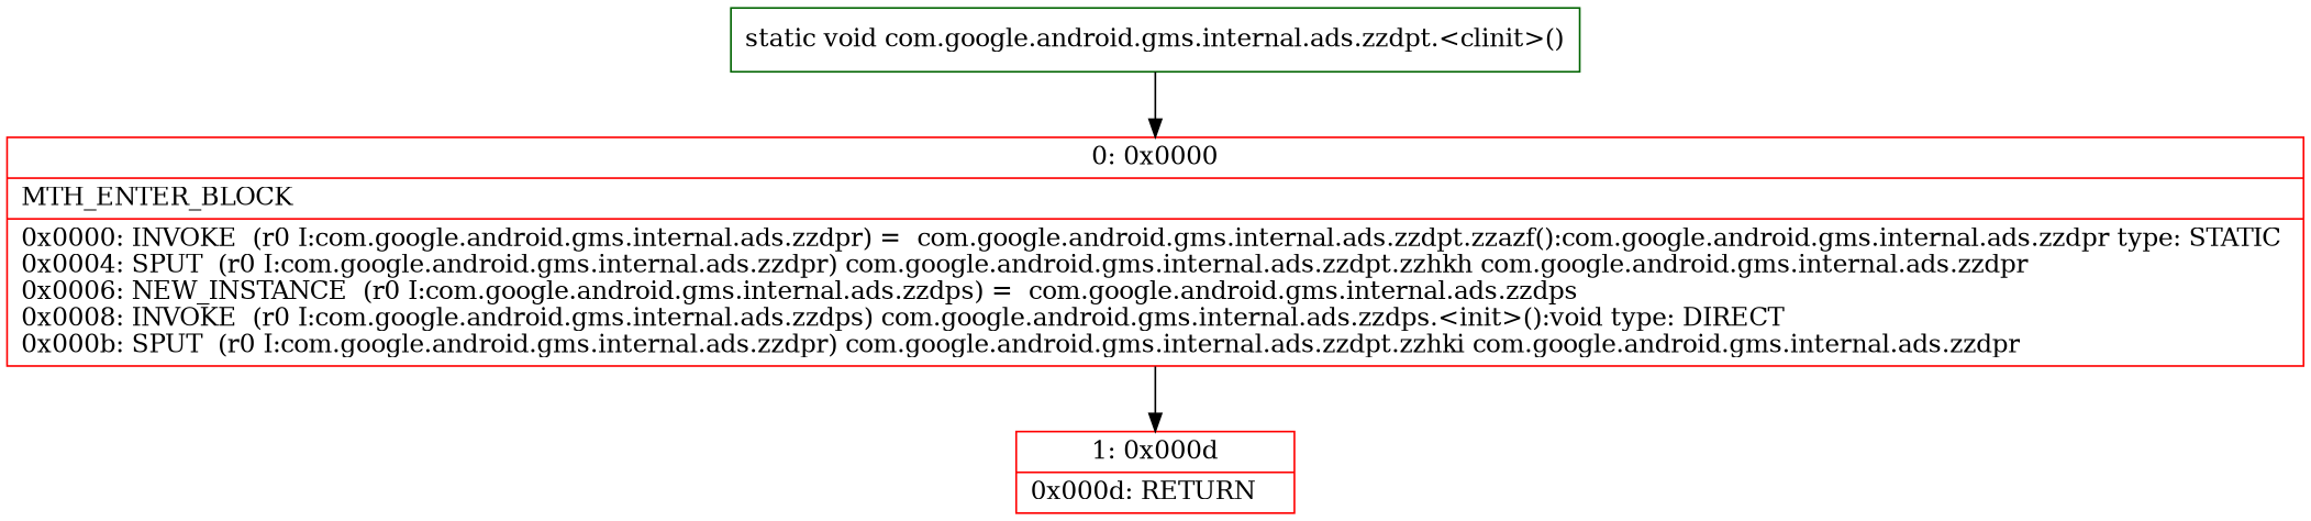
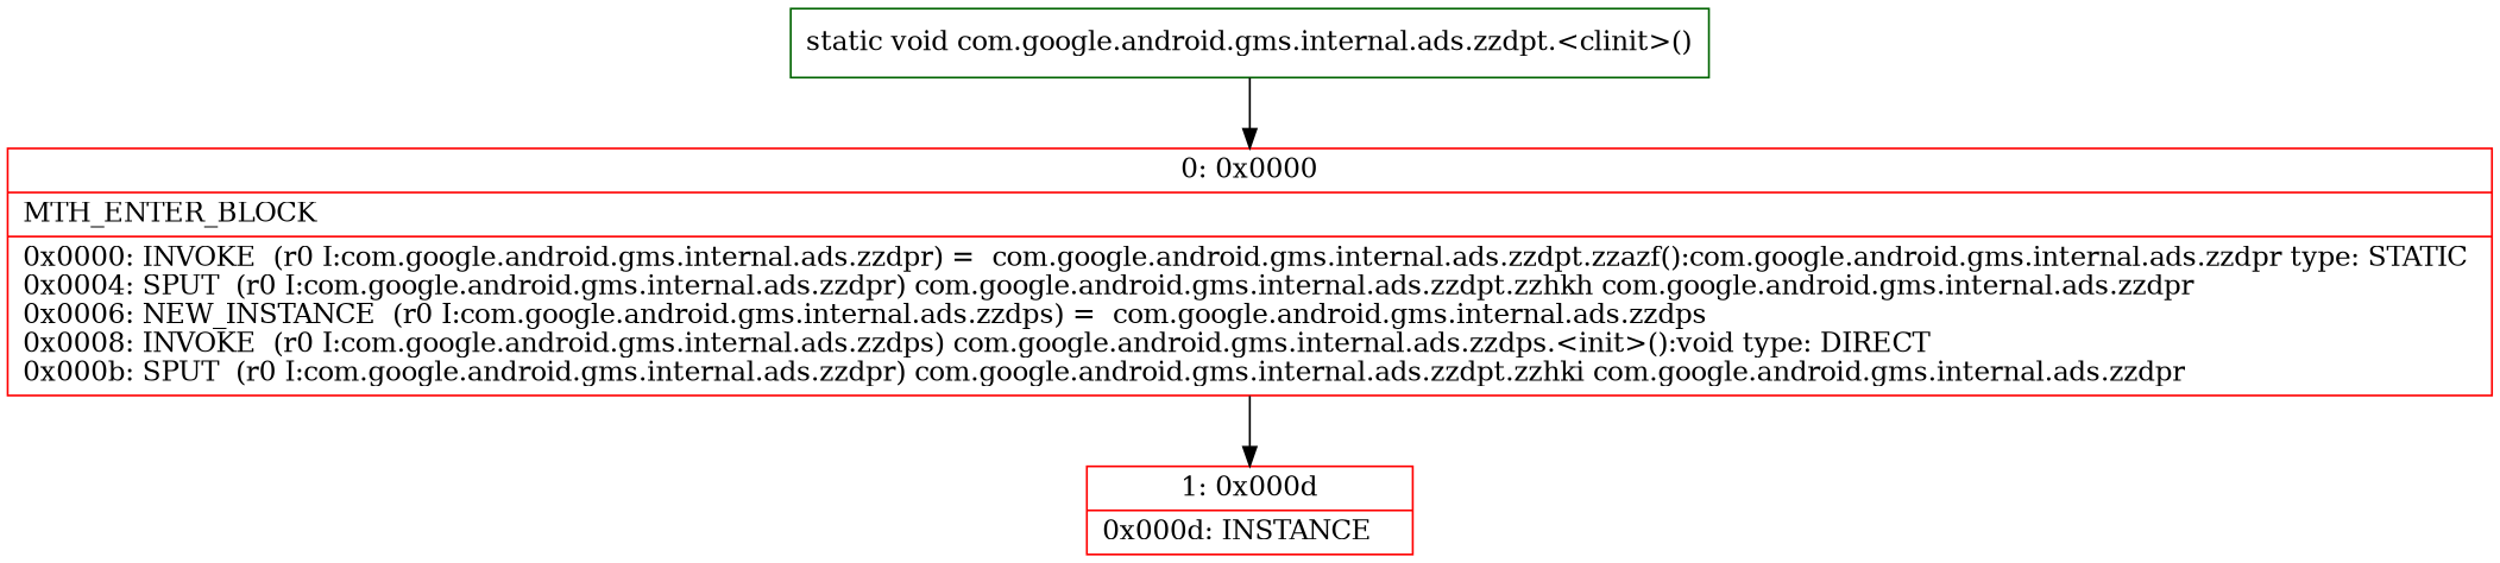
  digraph {
    node [shape=record color=red]
    n1 [label="{0\:\ 0x0000|MTH_ENTER_BLOCK\l|0x0000: INVOKE  (r0 I:com.google.android.gms.internal.ads.zzdpr) =  com.google.android.gms.internal.ads.zzdpt.zzazf():com.google.android.gms.internal.ads.zzdpr type: STATIC \l0x0004: SPUT  (r0 I:com.google.android.gms.internal.ads.zzdpr) com.google.android.gms.internal.ads.zzdpt.zzhkh com.google.android.gms.internal.ads.zzdpr \l0x0006: NEW_INSTANCE  (r0 I:com.google.android.gms.internal.ads.zzdps) =  com.google.android.gms.internal.ads.zzdps \l0x0008: INVOKE  (r0 I:com.google.android.gms.internal.ads.zzdps) com.google.android.gms.internal.ads.zzdps.\<init\>():void type: DIRECT \l0x000b: SPUT  (r0 I:com.google.android.gms.internal.ads.zzdpr) com.google.android.gms.internal.ads.zzdpt.zzhki com.google.android.gms.internal.ads.zzdpr \l}"]
-   n2 [label="{1\:\ 0x000d|0x000d: RETURN   \l}"]
+   n2 [label="{1\:\ 0x000d|0x000d: INSTANCE   \l}"]
    n3 [label="{static void com.google.android.gms.internal.ads.zzdpt.\<clinit\>() }" color=darkgreen]
    n1 -> n2
    n3 -> n1
  }
